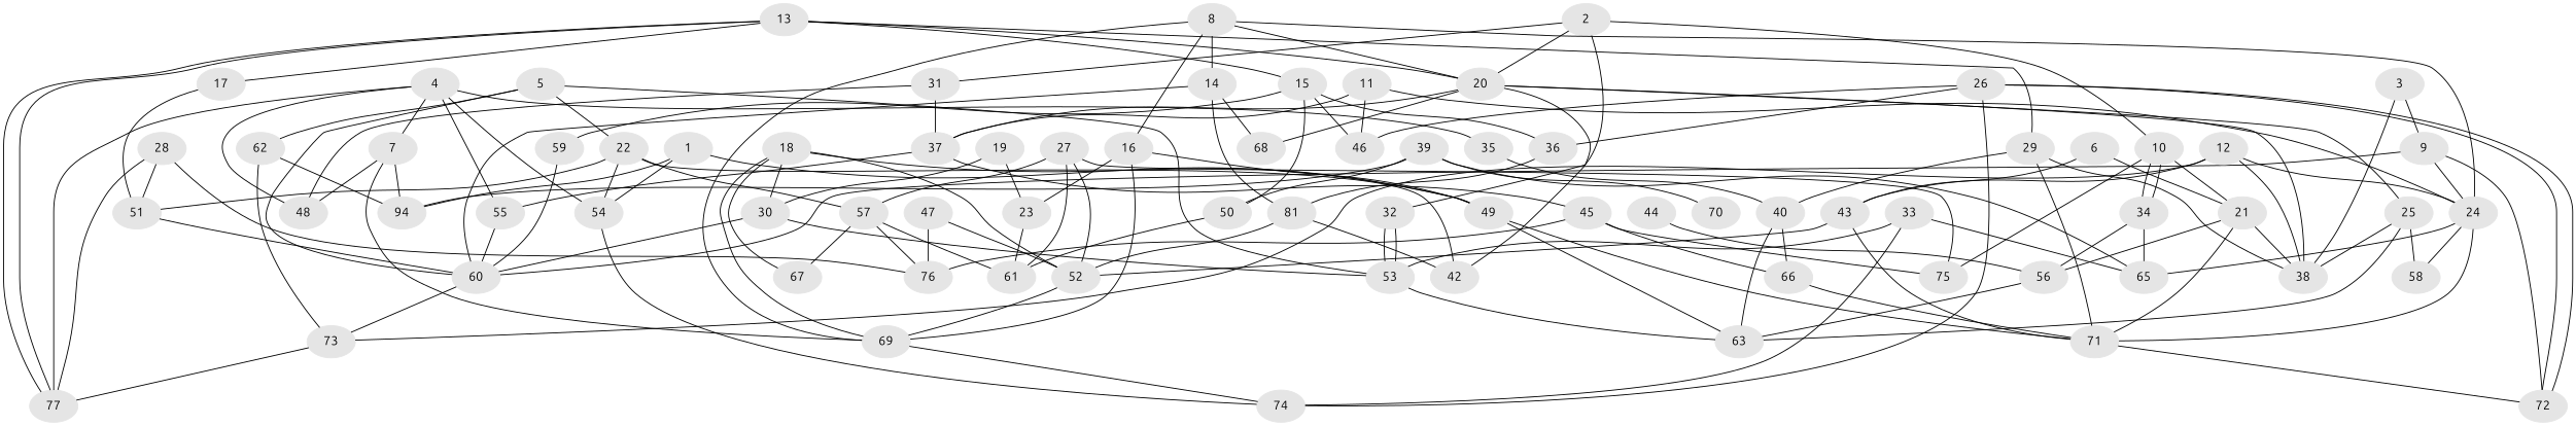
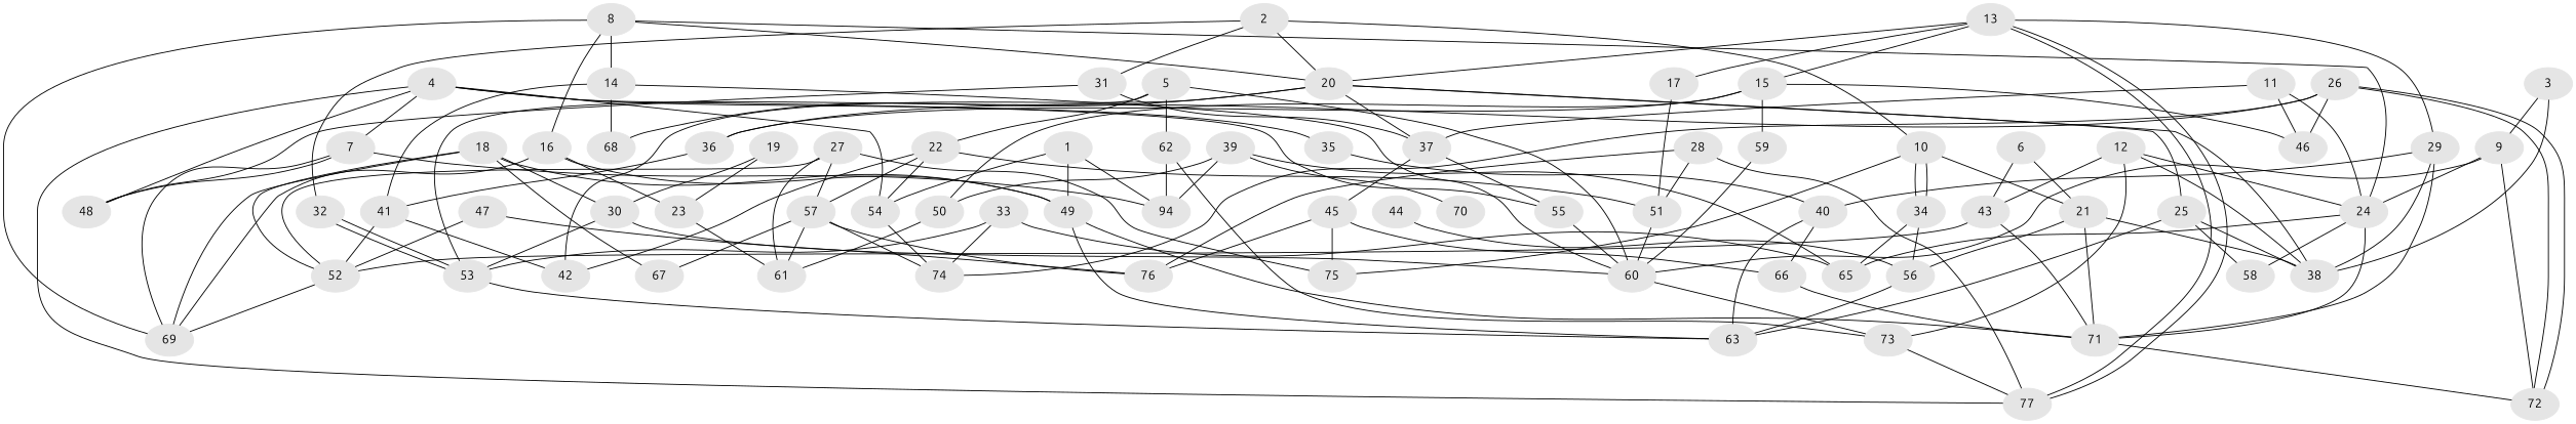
  graph {
    fontname=Ubuntu
    node [color=gray90 fontname=Ubuntu style=filled]
    edge [fontname=Ubuntu]
    1
    49
    54
    n4 [label=94]
    71
    63
    74
    2
    10
    20
    31
    32
    21
    34
    75
    38
    37
    68
    25
    42
    48
    53
    3
    9
    60
    24
    72
    4
    7
    35
    55
    77
    69
    40
    5
    22
    62
    51
    57
    73
    6
    43
    56
    52
    8
    14
    16
-   41 [label=81]
+   41
    23
    58
    65
    11
    46
    45
    12
    13
    15
    17
    29
    36
    50
    59
    61
    44
    18
    30
    67
    19
    76
    26
    27
    28
    66
    33
    39
    70
    47
    1 -- 49
    1 -- 54
    1 -- n4
    49 -- 71
    49 -- 63
    54 -- 74
    71 -- 72
    2 -- 10
    2 -- 20
    2 -- 31
    2 -- 32
    10 -- 21
    10 -- 34
    10 -- 34
    10 -- 75
    20 -- 38
    20 -- 37
    20 -- 68
    20 -- 25
    20 -- 42
    31 -- 37
    31 -- 48
    32 -- 53
    32 -- 53
    21 -- 71
    21 -- 38
    21 -- 56
    34 -- 56
    34 -- 65
    37 -- 55
    37 -- 45
    25 -- 63
    25 -- 38
    25 -- 58
    53 -- 63
    3 -- 38
    3 -- 9
    9 -- 60
    9 -- 24
    9 -- 72
    60 -- 73
    24 -- 71
    24 -- 58
    24 -- 65
    4 -- 54
    4 -- 48
    4 -- 7
    4 -- 35
    4 -- 55
    4 -- 77
    7 -- n4
    7 -- 48
    7 -- 69
    35 -- 40
    55 -- 60
-   69 -- 74
+   57 -- 74
    40 -- 63
    40 -- 66
    5 -- 53
    5 -- 60
    5 -- 22
    5 -- 62
    22 -- 54
    22 -- 42
    22 -- 51
    22 -- 57
    62 -- n4
    62 -- 73
    51 -- 60
    57 -- 61
    57 -- 67
    57 -- 76
    73 -- 77
    6 -- 21
    6 -- 43
    43 -- 71
    43 -- 52
    56 -- 63
    52 -- 69
    8 -- 20
    8 -- 24
    8 -- 69
    8 -- 14
    8 -- 16
    14 -- 68
    14 -- 60
    14 -- 41
    16 -- 49
    16 -- 69
    16 -- 23
    41 -- 42
    41 -- 52
    23 -- 61
    11 -- 37
    11 -- 24
    11 -- 46
    45 -- 75
    45 -- 76
    45 -- 66
    12 -- 38
    12 -- 24
    12 -- 73
    12 -- 43
    13 -- 20
    13 -- 77
    13 -- 77
    13 -- 15
    13 -- 17
    13 -- 29
    15 -- 46
    15 -- 36
    15 -- 50
    15 -- 59
    17 -- 51
    29 -- 71
    29 -- 38
    29 -- 40
    36 -- 41
    50 -- 61
    59 -- 60
    44 -- 56
    18 -- 49
    18 -- 69
    18 -- 52
    18 -- 30
    18 -- 67
    30 -- 53
    30 -- 60
    19 -- 23
    19 -- 30
    26 -- 74
    26 -- 72
    26 -- 72
    26 -- 46
    26 -- 36
    27 -- 75
    27 -- 57
    27 -- 52
    27 -- 61
    28 -- 77
    28 -- 51
    28 -- 76
    66 -- 71
    33 -- 74
    33 -- 53
    33 -- 65
    39 -- n4
    39 -- 65
    39 -- 50
    39 -- 70
    47 -- 52
    47 -- 76
  }
